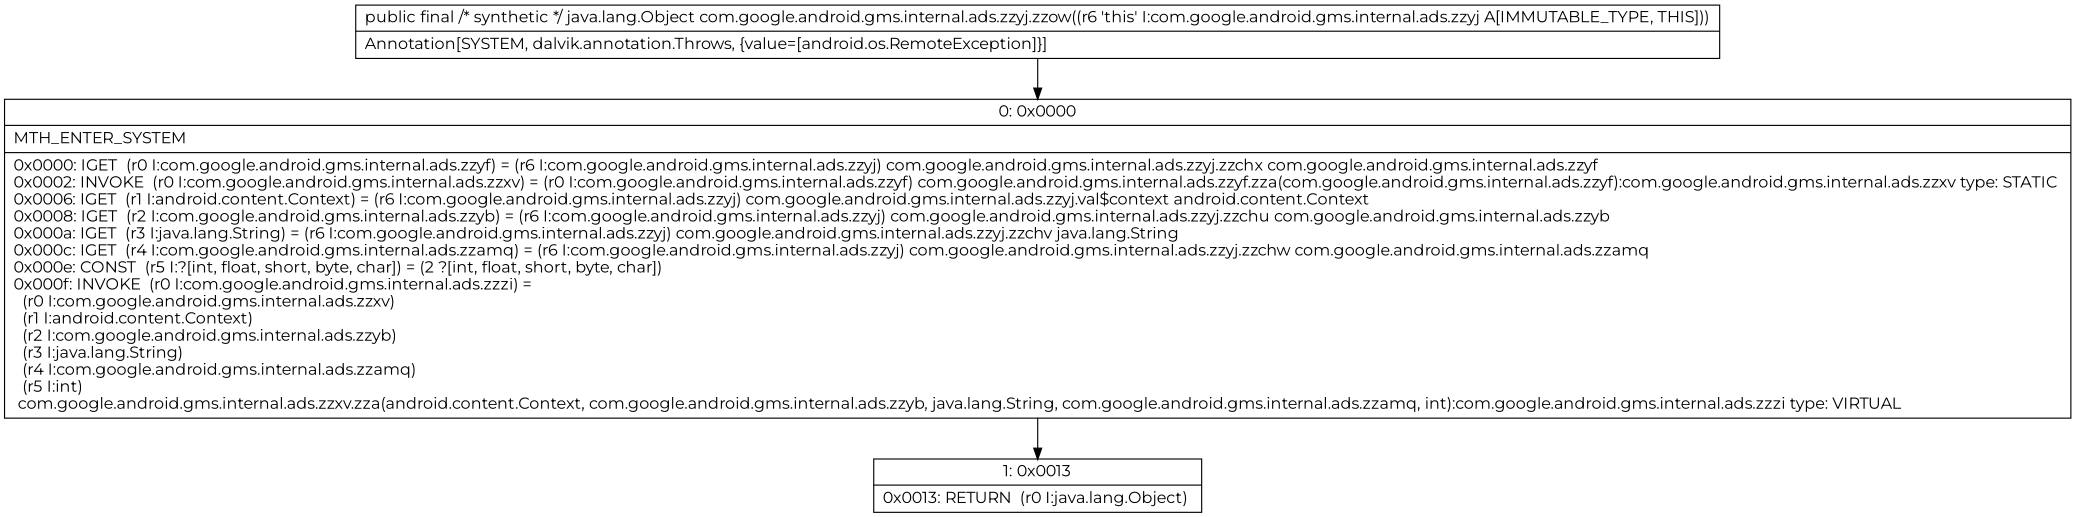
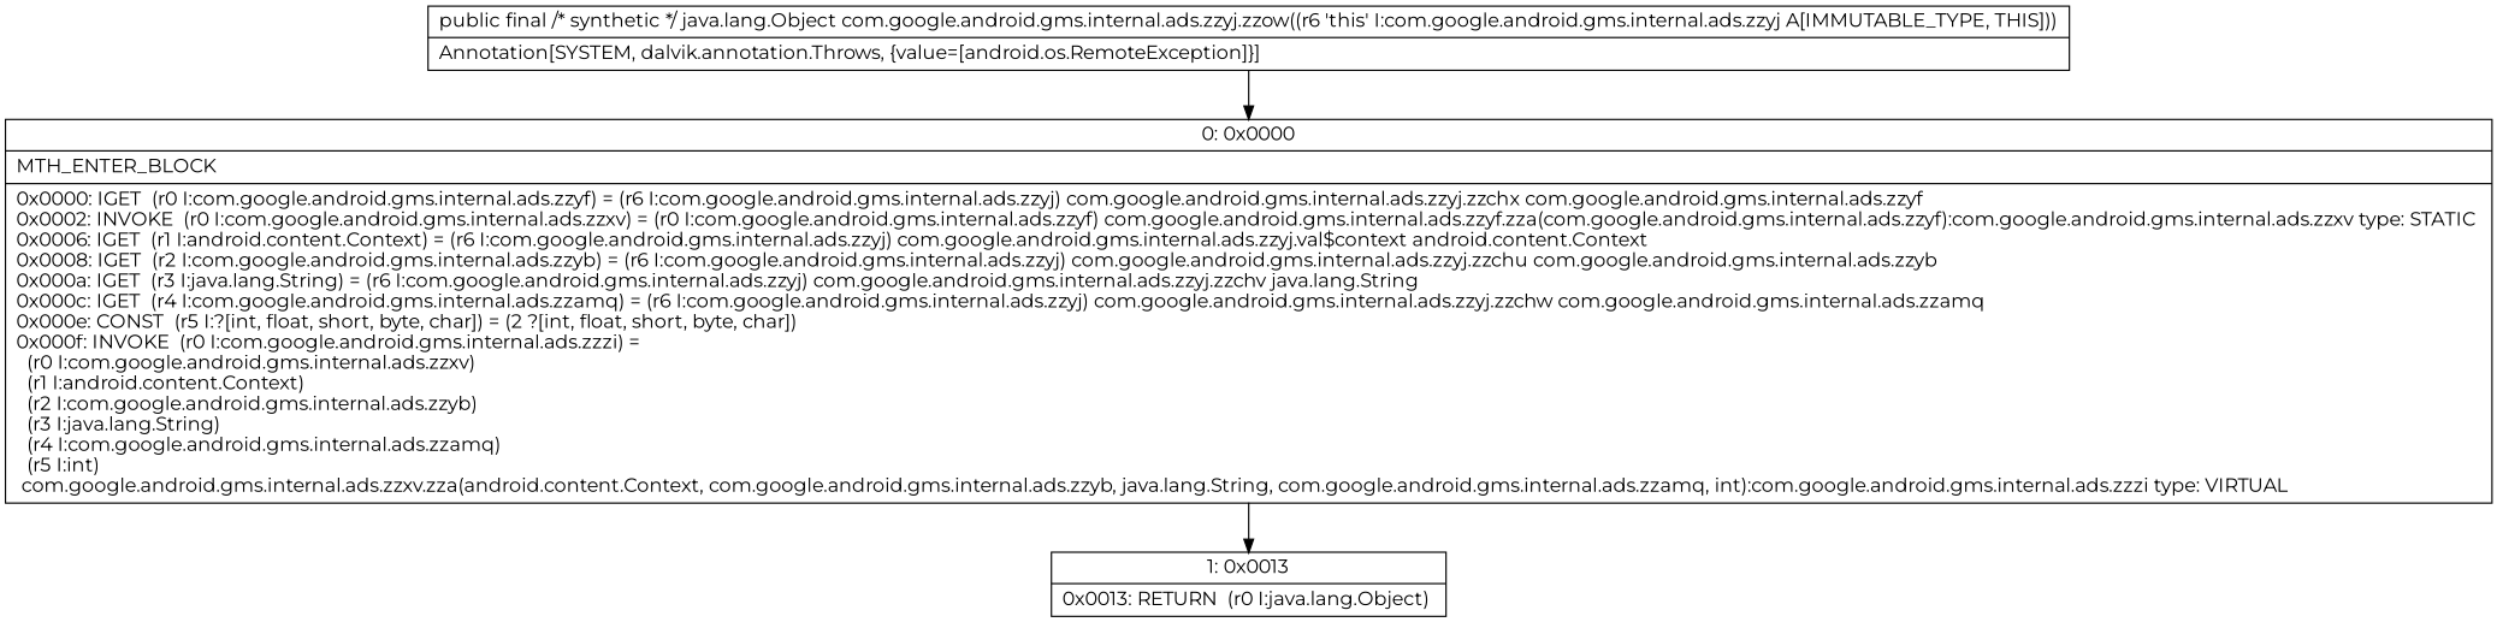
  digraph {
    fontname=Montserrat
    node [shape=record fontname=Montserrat]
    edge [fontname=Montserrat]
-   n1 [label="{0\:\ 0x0000|MTH_ENTER_SYSTEM\l|0x0000: IGET  (r0 I:com.google.android.gms.internal.ads.zzyf) = (r6 I:com.google.android.gms.internal.ads.zzyj) com.google.android.gms.internal.ads.zzyj.zzchx com.google.android.gms.internal.ads.zzyf \l0x0002: INVOKE  (r0 I:com.google.android.gms.internal.ads.zzxv) = (r0 I:com.google.android.gms.internal.ads.zzyf) com.google.android.gms.internal.ads.zzyf.zza(com.google.android.gms.internal.ads.zzyf):com.google.android.gms.internal.ads.zzxv type: STATIC \l0x0006: IGET  (r1 I:android.content.Context) = (r6 I:com.google.android.gms.internal.ads.zzyj) com.google.android.gms.internal.ads.zzyj.val$context android.content.Context \l0x0008: IGET  (r2 I:com.google.android.gms.internal.ads.zzyb) = (r6 I:com.google.android.gms.internal.ads.zzyj) com.google.android.gms.internal.ads.zzyj.zzchu com.google.android.gms.internal.ads.zzyb \l0x000a: IGET  (r3 I:java.lang.String) = (r6 I:com.google.android.gms.internal.ads.zzyj) com.google.android.gms.internal.ads.zzyj.zzchv java.lang.String \l0x000c: IGET  (r4 I:com.google.android.gms.internal.ads.zzamq) = (r6 I:com.google.android.gms.internal.ads.zzyj) com.google.android.gms.internal.ads.zzyj.zzchw com.google.android.gms.internal.ads.zzamq \l0x000e: CONST  (r5 I:?[int, float, short, byte, char]) = (2 ?[int, float, short, byte, char]) \l0x000f: INVOKE  (r0 I:com.google.android.gms.internal.ads.zzzi) = \l  (r0 I:com.google.android.gms.internal.ads.zzxv)\l  (r1 I:android.content.Context)\l  (r2 I:com.google.android.gms.internal.ads.zzyb)\l  (r3 I:java.lang.String)\l  (r4 I:com.google.android.gms.internal.ads.zzamq)\l  (r5 I:int)\l com.google.android.gms.internal.ads.zzxv.zza(android.content.Context, com.google.android.gms.internal.ads.zzyb, java.lang.String, com.google.android.gms.internal.ads.zzamq, int):com.google.android.gms.internal.ads.zzzi type: VIRTUAL \l}"]
+   n1 [label="{0\:\ 0x0000|MTH_ENTER_BLOCK\l|0x0000: IGET  (r0 I:com.google.android.gms.internal.ads.zzyf) = (r6 I:com.google.android.gms.internal.ads.zzyj) com.google.android.gms.internal.ads.zzyj.zzchx com.google.android.gms.internal.ads.zzyf \l0x0002: INVOKE  (r0 I:com.google.android.gms.internal.ads.zzxv) = (r0 I:com.google.android.gms.internal.ads.zzyf) com.google.android.gms.internal.ads.zzyf.zza(com.google.android.gms.internal.ads.zzyf):com.google.android.gms.internal.ads.zzxv type: STATIC \l0x0006: IGET  (r1 I:android.content.Context) = (r6 I:com.google.android.gms.internal.ads.zzyj) com.google.android.gms.internal.ads.zzyj.val$context android.content.Context \l0x0008: IGET  (r2 I:com.google.android.gms.internal.ads.zzyb) = (r6 I:com.google.android.gms.internal.ads.zzyj) com.google.android.gms.internal.ads.zzyj.zzchu com.google.android.gms.internal.ads.zzyb \l0x000a: IGET  (r3 I:java.lang.String) = (r6 I:com.google.android.gms.internal.ads.zzyj) com.google.android.gms.internal.ads.zzyj.zzchv java.lang.String \l0x000c: IGET  (r4 I:com.google.android.gms.internal.ads.zzamq) = (r6 I:com.google.android.gms.internal.ads.zzyj) com.google.android.gms.internal.ads.zzyj.zzchw com.google.android.gms.internal.ads.zzamq \l0x000e: CONST  (r5 I:?[int, float, short, byte, char]) = (2 ?[int, float, short, byte, char]) \l0x000f: INVOKE  (r0 I:com.google.android.gms.internal.ads.zzzi) = \l  (r0 I:com.google.android.gms.internal.ads.zzxv)\l  (r1 I:android.content.Context)\l  (r2 I:com.google.android.gms.internal.ads.zzyb)\l  (r3 I:java.lang.String)\l  (r4 I:com.google.android.gms.internal.ads.zzamq)\l  (r5 I:int)\l com.google.android.gms.internal.ads.zzxv.zza(android.content.Context, com.google.android.gms.internal.ads.zzyb, java.lang.String, com.google.android.gms.internal.ads.zzamq, int):com.google.android.gms.internal.ads.zzzi type: VIRTUAL \l}"]
    n2 [label="{1\:\ 0x0013|0x0013: RETURN  (r0 I:java.lang.Object) \l}"]
    n3 [label="{public final \/* synthetic *\/ java.lang.Object com.google.android.gms.internal.ads.zzyj.zzow((r6 'this' I:com.google.android.gms.internal.ads.zzyj A[IMMUTABLE_TYPE, THIS]))  | Annotation[SYSTEM, dalvik.annotation.Throws, \{value=[android.os.RemoteException]\}]\l}"]
    n1 -> n2
    n3 -> n1
  }
